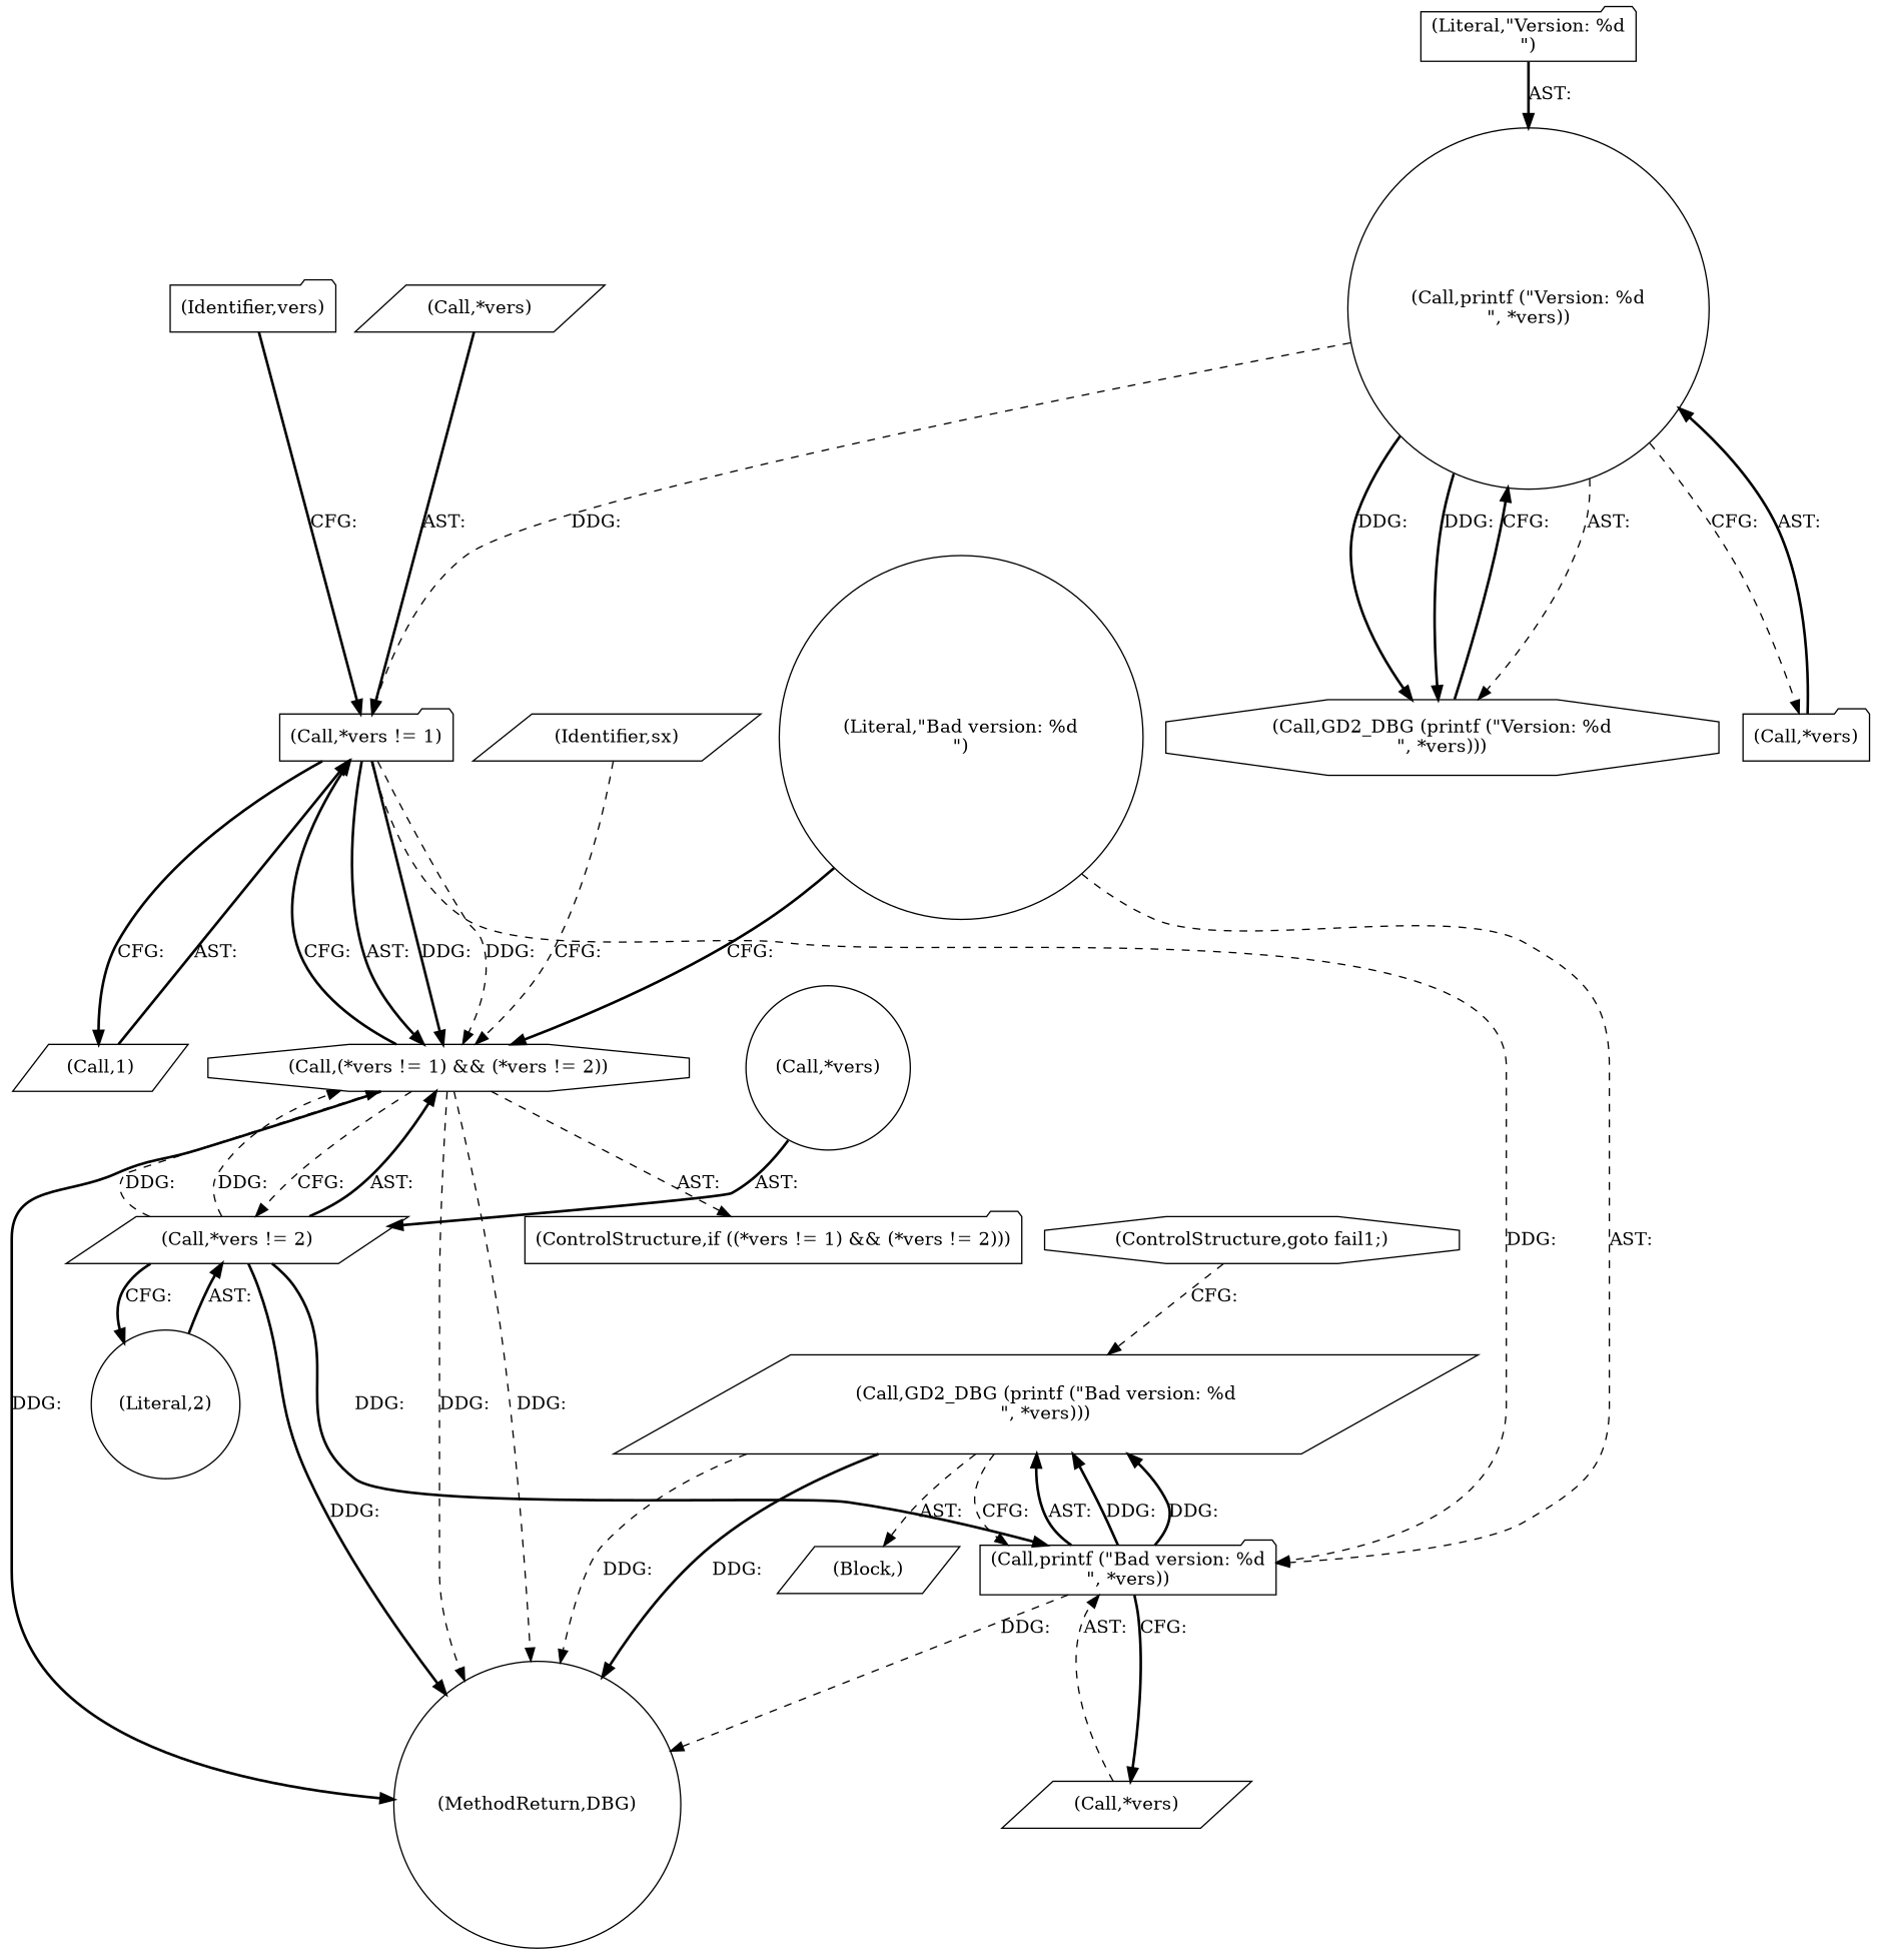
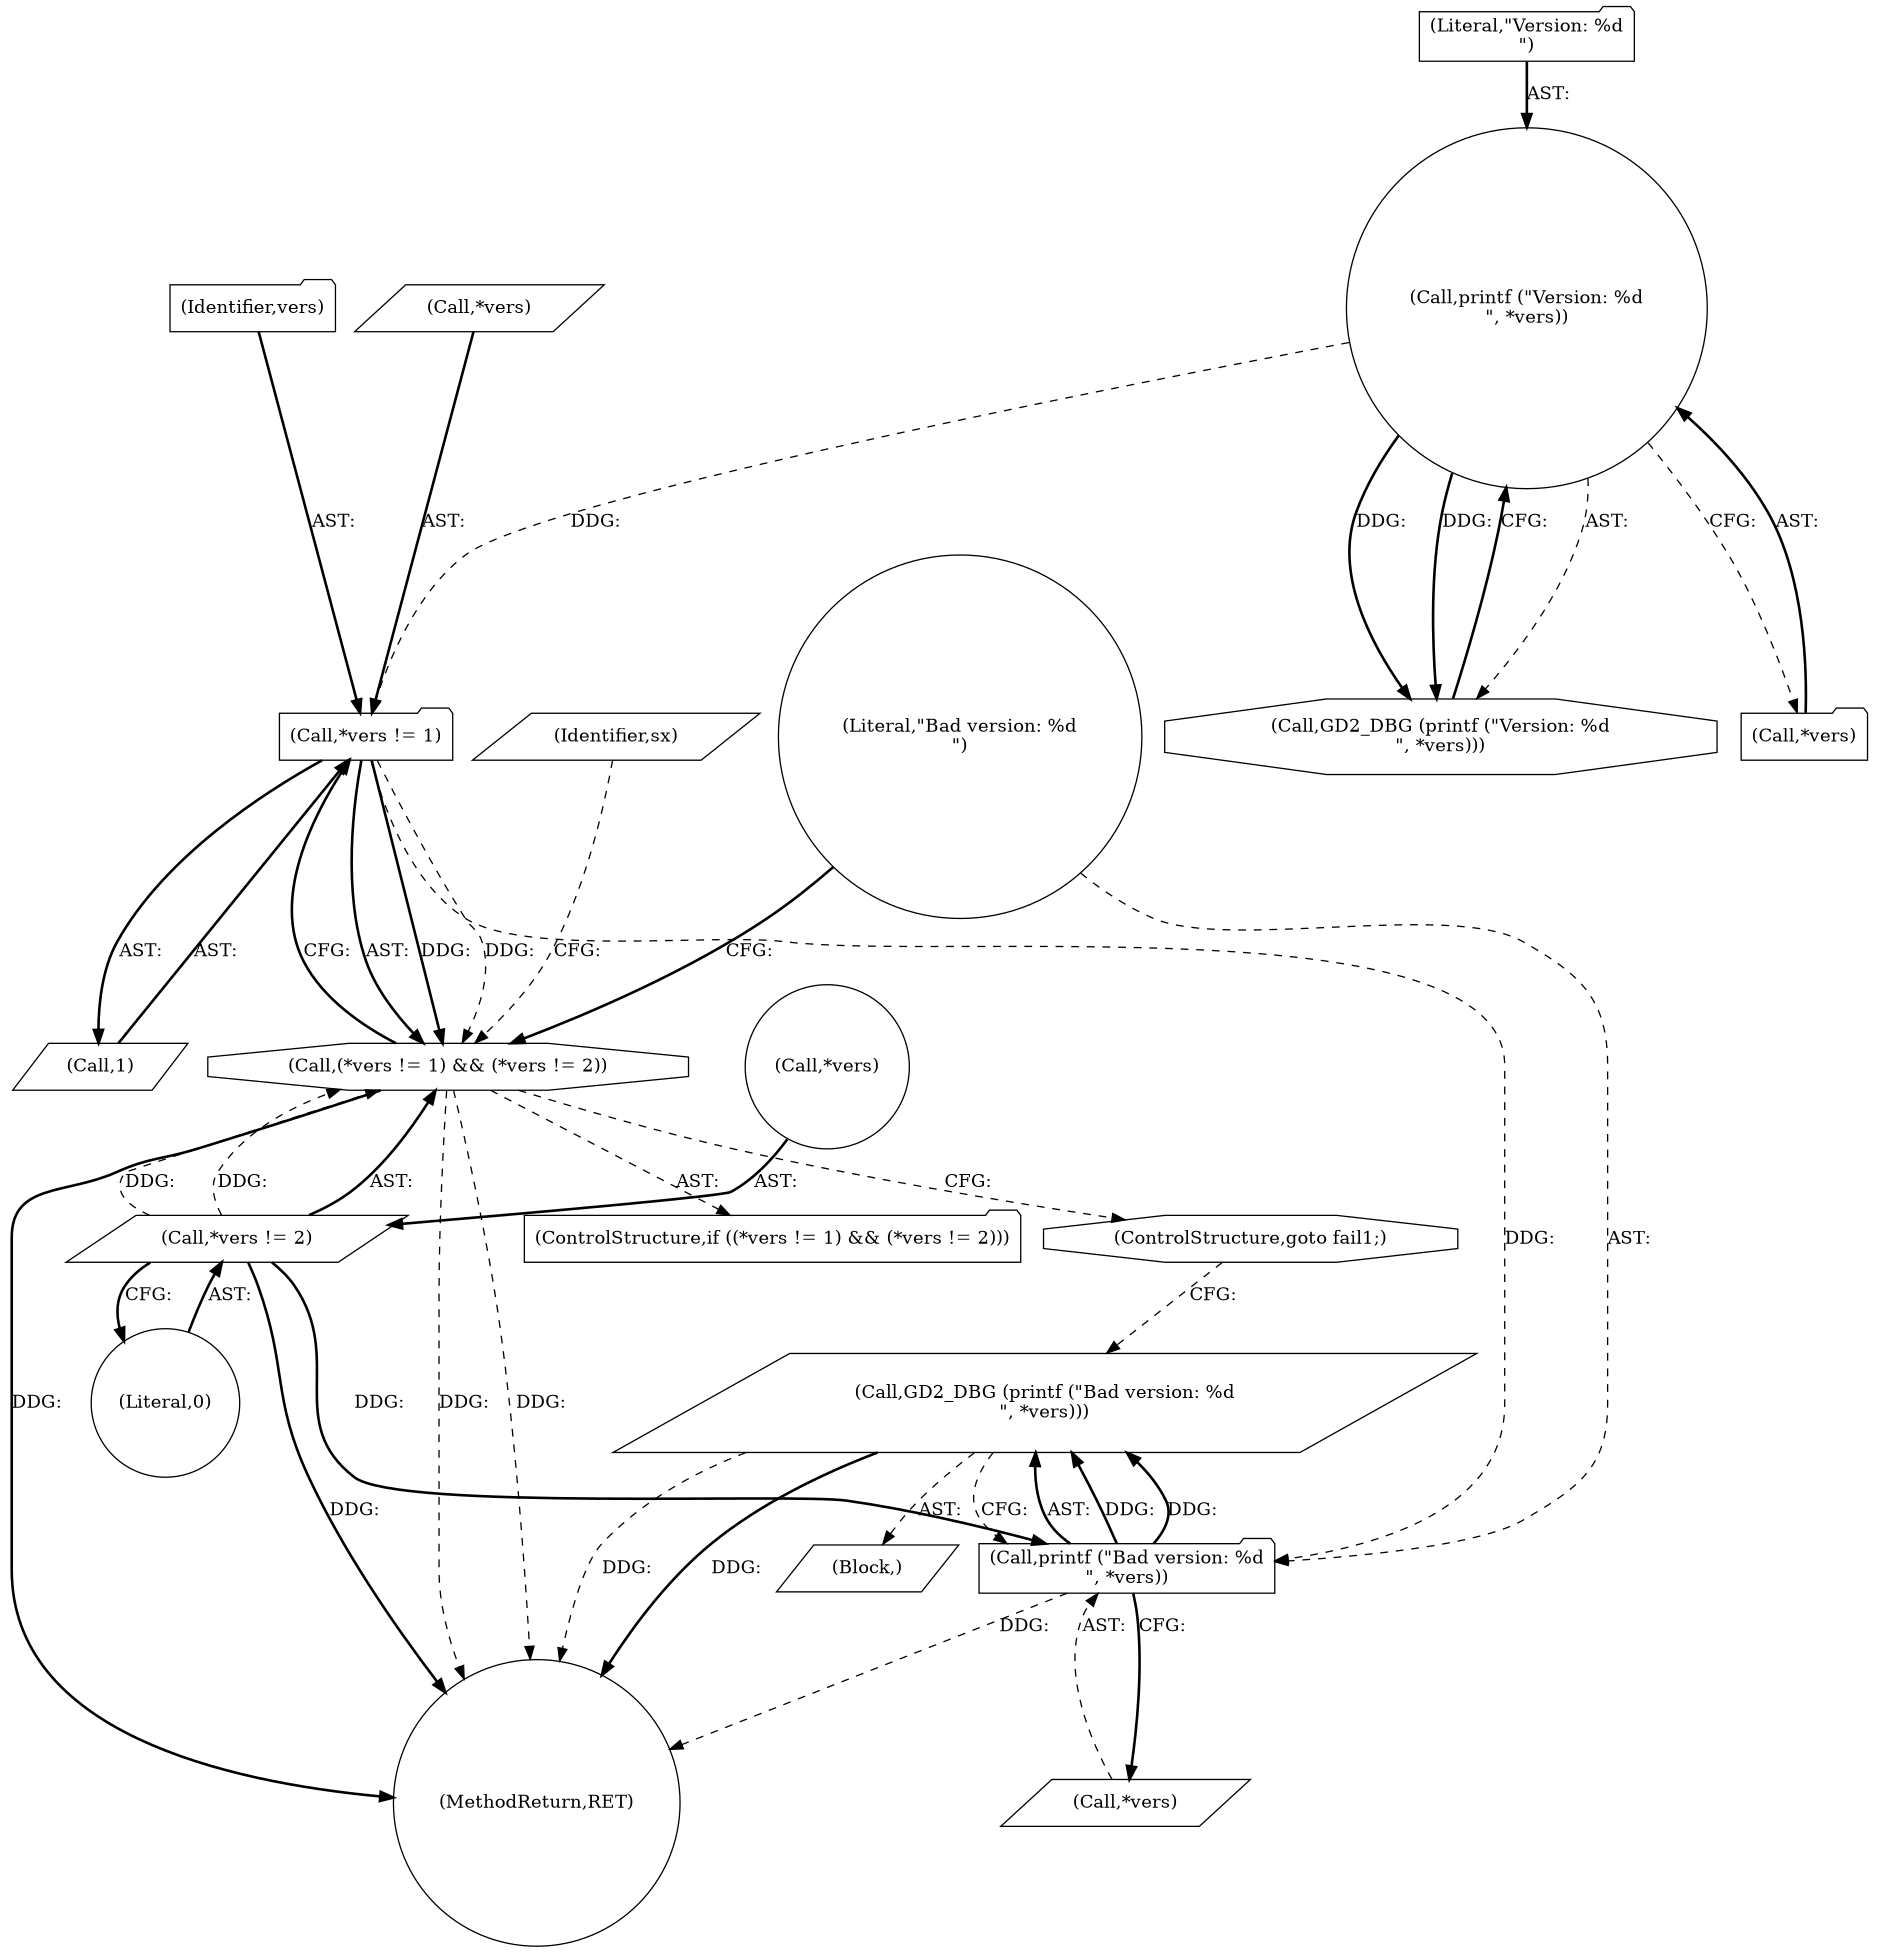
  digraph {
    node [shape=parallelogram]
    edge [style=bold]
    n1 [label="(Call,*vers != 1)" shape=folder]
    n2 [label="(Call,(*vers != 1) && (*vers != 2))" shape=octagon]
    n3 [label="(Call,printf (\"Bad version: %d\n\", *vers))" shape=folder]
    n4 [label="(Call,1)"]
    n5 [label="(Call,*vers != 2)"]
-   n6 [label="(MethodReturn,DBG)" shape=circle]
+   n6 [label="(MethodReturn,RET)" shape=circle]
    n7 [label="(ControlStructure,if ((*vers != 1) && (*vers != 2)))" shape=folder]
-   n8 [label="(Literal,2)" shape=circle]
+   n8 [label="(Literal,0)" shape=circle]
    n9 [label="(Call,GD2_DBG (printf (\"Bad version: %d\n\", *vers)))"]
    n10 [label="(Call,*vers)"]
    n11 [label="(Call,printf (\"Version: %d\n\", *vers))" shape=circle]
    n12 [label="(Call,*vers)" shape=folder]
    n13 [label="(Call,GD2_DBG (printf (\"Version: %d\n\", *vers)))" shape=octagon]
    n14 [label="(Block,)"]
    n15 [label="(Identifier,vers)" shape=folder]
    n16 [label="(ControlStructure,goto fail1;)" shape=octagon]
    n17 [label="(Literal,\"Bad version: %d\n\")" shape=circle]
    n18 [label="(Identifier,sx)"]
    n19 [label="(Call,*vers)"]
    n20 [label="(Literal,\"Version: %d\n\")" shape=folder]
    n21 [label="(Call,*vers)" shape=circle]
    n1 -> n2 [label="AST: "]
    n1 -> n2 [label="DDG: "]
    n1 -> n2 [label="DDG: " style=dashed]
    n1 -> n3 [label="DDG: " style=dashed]
-   n1 -> n4 [label="CFG: "]
+   n1 -> n4 [label="AST: "]
    n2 -> n1 [label="CFG: "]
-   n2 -> n5 [label="CFG: " style=dashed]
+   n2 -> n16 [label="CFG: " style=dashed]
    n2 -> n6 [label="DDG: "]
    n2 -> n6 [label="DDG: " style=dashed]
    n2 -> n6 [label="DDG: " style=dashed]
    n2 -> n7 [label="AST: " style=dashed]
    n3 -> n6 [label="DDG: " style=dashed]
    n3 -> n9 [label="AST: "]
    n3 -> n9 [label="DDG: "]
    n3 -> n9 [label="DDG: "]
    n3 -> n10 [label="CFG: "]
    n4 -> n1 [label="AST: "]
    n5 -> n2 [label="AST: "]
    n5 -> n2 [label="DDG: " style=dashed]
    n5 -> n2 [label="DDG: " style=dashed]
    n5 -> n3 [label="DDG: "]
    n5 -> n6 [label="DDG: "]
    n5 -> n8 [label="CFG: "]
    n8 -> n5 [label="AST: "]
    n9 -> n3 [label="CFG: " style=dashed]
    n9 -> n6 [label="DDG: "]
    n9 -> n6 [label="DDG: " style=dashed]
    n9 -> n14 [label="AST: " style=dashed]
    n10 -> n3 [label="AST: " style=dashed]
    n11 -> n1 [label="DDG: " style=dashed]
    n11 -> n12 [label="CFG: " style=dashed]
    n11 -> n13 [label="AST: " style=dashed]
    n11 -> n13 [label="DDG: "]
    n11 -> n13 [label="DDG: "]
    n12 -> n11 [label="AST: "]
    n13 -> n11 [label="CFG: "]
-   n15 -> n1 [label="CFG: "]
+   n15 -> n1 [label="AST: "]
    n16 -> n9 [label="CFG: " style=dashed]
    n17 -> n2 [label="CFG: "]
    n17 -> n3 [label="AST: " style=dashed]
    n18 -> n2 [label="CFG: " style=dashed]
    n19 -> n1 [label="AST: "]
    n20 -> n11 [label="AST: "]
    n21 -> n5 [label="AST: "]
  }
